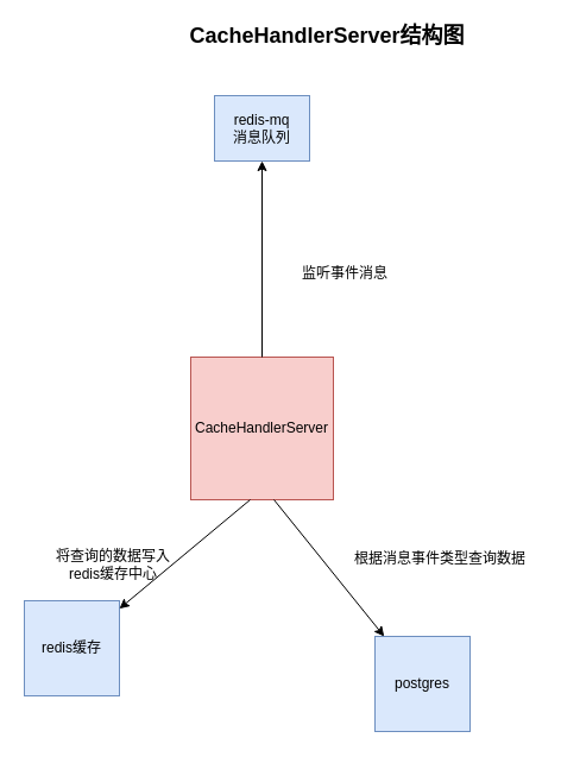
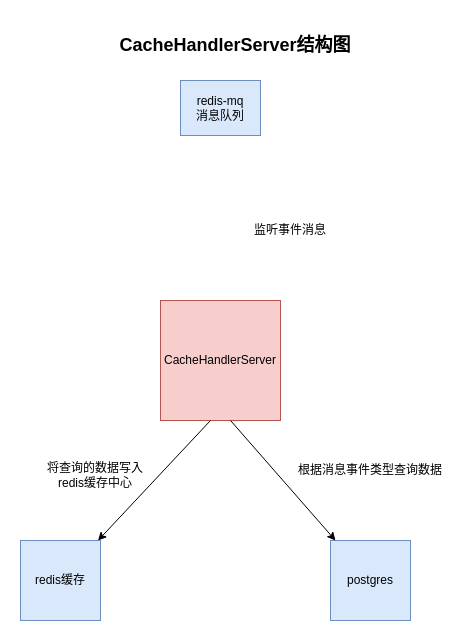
  <mxCell id="0" />
  <mxCell id="1" parent="0" />
- <mxCell id="2" value="&lt;span&gt;redis缓存&lt;/span&gt;" style="whiteSpace=wrap;html=1;aspect=fixed;fillColor=#dae8fc;strokeColor=#6c8ebf;fontStyle=0" vertex="1" parent="1"><mxGeometry x="20" y="505" width="80" height="80" as="geometry" /></mxCell>
- <mxCell id="3" value="&lt;span&gt;postgres&lt;/span&gt;" style="whiteSpace=wrap;html=1;aspect=fixed;fillColor=#dae8fc;strokeColor=#6c8ebf;fontStyle=0" vertex="1" parent="1"><mxGeometry x="315" y="535" width="80" height="80" as="geometry" /></mxCell>
+ <mxCell id="2" value="&lt;span&gt;redis缓存&lt;/span&gt;" style="whiteSpace=wrap;html=1;aspect=fixed;fillColor=#dae8fc;strokeColor=#6c8ebf;fontStyle=0" vertex="1" parent="1"><mxGeometry x="20" y="540" width="80" height="80" as="geometry" /></mxCell>
+ <mxCell id="3" value="&lt;span&gt;postgres&lt;/span&gt;" style="whiteSpace=wrap;html=1;aspect=fixed;fillColor=#dae8fc;strokeColor=#6c8ebf;fontStyle=0" vertex="1" parent="1"><mxGeometry x="330" y="540" width="80" height="80" as="geometry" /></mxCell>
  <mxCell id="4" value="&lt;span&gt;redis-mq&lt;br&gt;消息队列&lt;/span&gt;" style="whiteSpace=wrap;html=1;aspect=fixed;fillColor=#dae8fc;strokeColor=#6c8ebf;fontStyle=0" vertex="1" parent="1"><mxGeometry x="180" y="80" width="80" height="55" as="geometry" /></mxCell>
  <mxCell id="5" value="&lt;span&gt;CacheHandlerServer&lt;/span&gt;" style="whiteSpace=wrap;html=1;aspect=fixed;fillColor=#f8cecc;strokeColor=#b85450;fontStyle=0" vertex="1" parent="1"><mxGeometry x="160" y="300" width="120" height="120" as="geometry" /></mxCell>
- <mxCell id="6" value="" style="endArrow=classic;html=1;rounded=0;exitX=0.5;exitY=0;exitDx=0;exitDy=0;exitPerimeter=0;fontStyle=0" edge="1" parent="1" source="5" target="4"><mxGeometry width="50" height="50" relative="1" as="geometry"><mxPoint x="220" y="280" as="sourcePoint" /><mxPoint x="270" y="230" as="targetPoint" /></mxGeometry></mxCell>
  <mxCell id="7" value="监听事件消息" style="text;html=1;strokeColor=none;fillColor=none;align=center;verticalAlign=middle;whiteSpace=wrap;rounded=0;fontStyle=0" vertex="1" parent="1"><mxGeometry x="220" y="210" width="140" height="40" as="geometry" /></mxCell>
  <mxCell id="8" value="" style="endArrow=classic;html=1;rounded=0;fontStyle=0" edge="1" parent="1" target="3"><mxGeometry width="50" height="50" relative="1" as="geometry"><mxPoint x="230" y="420" as="sourcePoint" /><mxPoint x="280" y="370" as="targetPoint" /></mxGeometry></mxCell>
  <mxCell id="9" value="根据消息事件类型查询数据" style="text;html=1;strokeColor=none;fillColor=none;align=center;verticalAlign=middle;whiteSpace=wrap;rounded=0;fontStyle=0" vertex="1" parent="1"><mxGeometry x="290" y="450" width="160" height="40" as="geometry" /></mxCell>
  <mxCell id="10" value="" style="endArrow=classic;html=1;rounded=0;fontStyle=0" edge="1" parent="1" target="2"><mxGeometry width="50" height="50" relative="1" as="geometry"><mxPoint x="210" y="420" as="sourcePoint" /><mxPoint x="260" y="370" as="targetPoint" /></mxGeometry></mxCell>
  <mxCell id="11" value="将查询的数据写入redis缓存中心" style="text;html=1;strokeColor=none;fillColor=none;align=center;verticalAlign=middle;whiteSpace=wrap;rounded=0;fontStyle=0" vertex="1" parent="1"><mxGeometry x="40" y="460" width="110" height="30" as="geometry" /></mxCell>
- <mxCell id="12" value="&lt;b&gt;&lt;font style=&quot;font-size: 18px;&quot;&gt;CacheHandlerServer结构图&lt;/font&gt;&lt;/b&gt;" style="text;html=1;strokeColor=none;fillColor=none;align=center;verticalAlign=middle;whiteSpace=wrap;rounded=0;" vertex="1" parent="1"><mxGeometry x="140" y="5" width="270" height="50" as="geometry" /></mxCell>
+ <mxCell id="12" value="&lt;b&gt;&lt;font style=&quot;font-size: 18px;&quot;&gt;CacheHandlerServer结构图&lt;/font&gt;&lt;/b&gt;" style="text;html=1;strokeColor=none;fillColor=none;align=center;verticalAlign=middle;whiteSpace=wrap;rounded=0;" vertex="1" parent="1"><mxGeometry x="100" y="20" width="270" height="50" as="geometry" /></mxCell>
